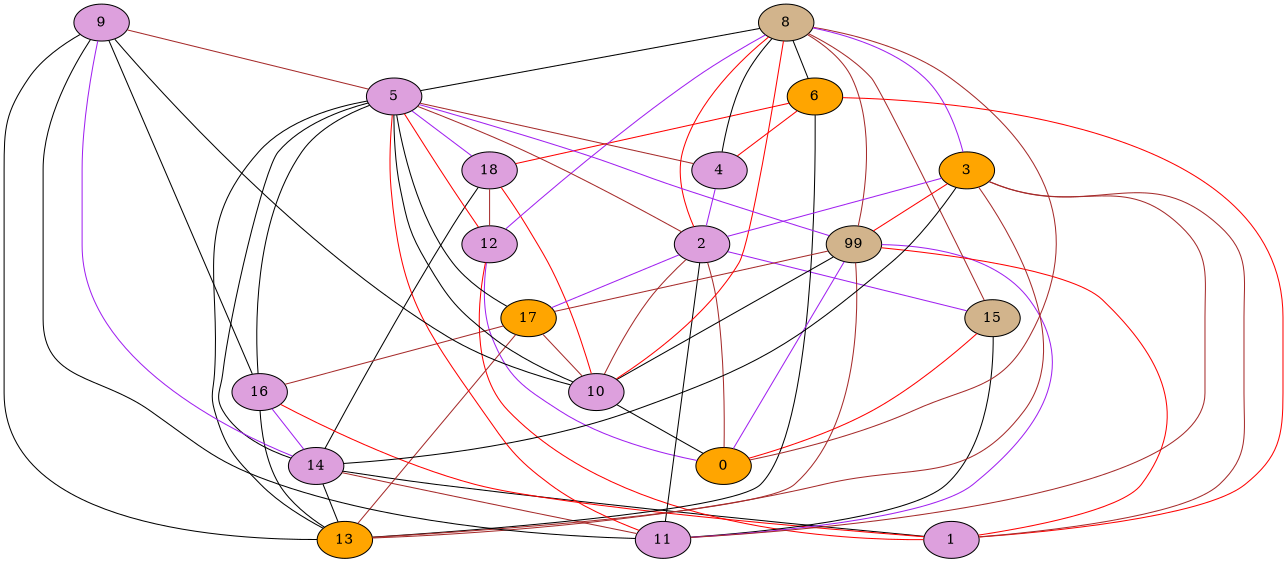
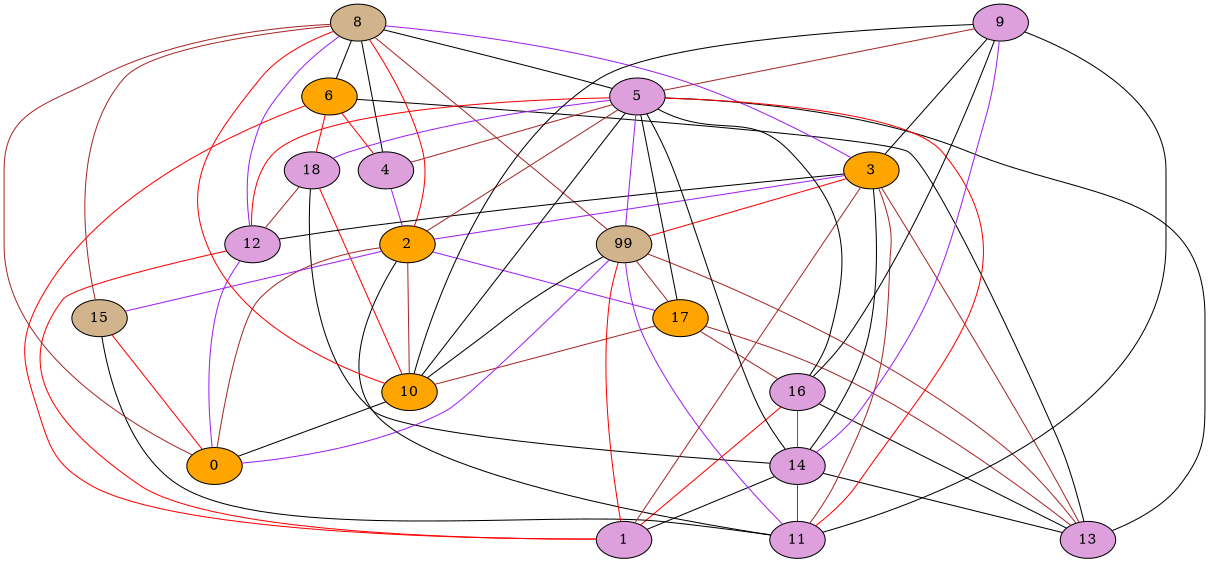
  digraph {
    node [fillcolor=plum style=filled]
    edge [color=black dir=none]
    18
    0 [fillcolor=orange]
-   10
+   10 [fillcolor=orange]
    14
    12
    17 [fillcolor=orange]
-   13 [fillcolor=orange]
+   13
    16
    11
    1
    4
-   2
+   2 [fillcolor=orange]
    15 [fillcolor=tan]
    6 [fillcolor=orange]
    n15 [fillcolor=tan label=99]
    8 [fillcolor=tan]
    3 [fillcolor=orange]
    5
    9
    subgraph sub_1 {
      18
      0
      10
      14
      12
      17
      13
      16
      11
      1
      4
      2
      15
      6
      n15
      8
      3
      5
      9
    }
    18 -> 10 [color=red]
    18 -> 14
    18 -> 12 [color=brown]
    10 -> 0
    14 -> 13
    14 -> 11 [color=brown]
    14 -> 1
    12 -> 0 [color=purple]
    12 -> 1 [color=red]
    17 -> 10 [color=brown]
    17 -> 13 [color=brown]
    17 -> 16 [color=brown]
    16 -> 14 [color=purple]
    16 -> 13
    16 -> 1 [color=red]
    4 -> 2 [color=purple]
    2 -> 0 [color=brown]
    2 -> 10 [color=brown]
    2 -> 17 [color=purple]
    2 -> 11
    2 -> 15 [color=purple]
    15 -> 0 [color=red]
    15 -> 11
    6 -> 18 [color=red]
    6 -> 13
    6 -> 1 [color=red]
    6 -> 4 [color=red]
    n15 -> 0 [color=purple]
    n15 -> 10
    n15 -> 17 [color=brown]
    n15 -> 13 [color=brown]
    n15 -> 11 [color=purple]
    n15 -> 1 [color=red]
    8 -> 0 [color=brown]
    8 -> 10 [color=red]
    8 -> 12 [color=purple]
    8 -> 4
    8 -> 2 [color=red]
    8 -> 15 [color=brown]
    8 -> 6
    8 -> n15 [color=brown]
    8 -> 3 [color=purple]
    8 -> 5
    3 -> 14
+   3 -> 12
    3 -> 13 [color=brown]
    3 -> 11 [color=brown]
    3 -> 1 [color=brown]
    3 -> 2 [color=purple]
    3 -> n15 [color=red]
    5 -> 18 [color=purple]
    5 -> 10
    5 -> 14
    5 -> 12 [color=red]
    5 -> 17
    5 -> 13
    5 -> 16
    5 -> 11 [color=red]
    5 -> 4 [color=brown]
    5 -> 2 [color=brown]
    5 -> n15 [color=purple]
    9 -> 10
    9 -> 14 [color=purple]
    9 -> 16
    9 -> 11
-   9 -> 13
+   9 -> 3
    9 -> 5 [color=brown]
  }
